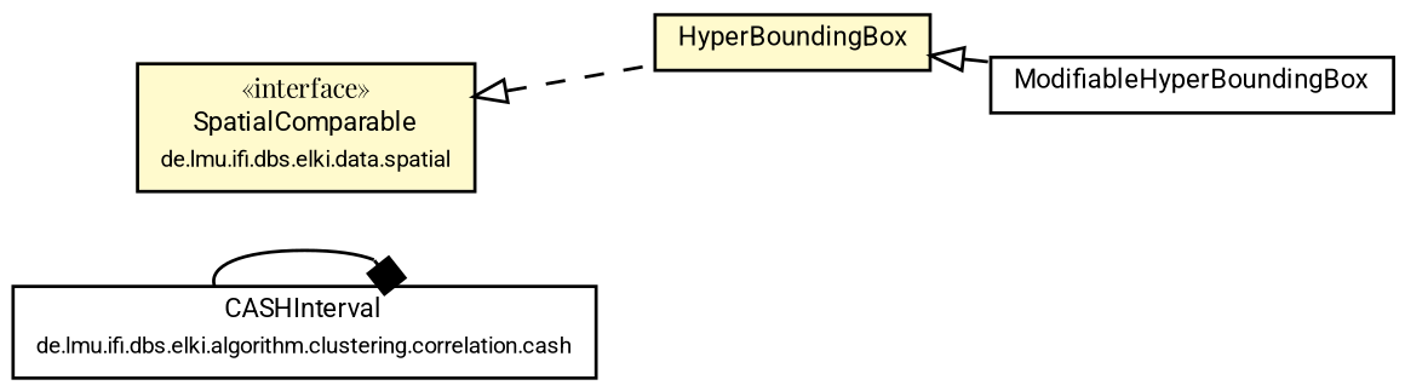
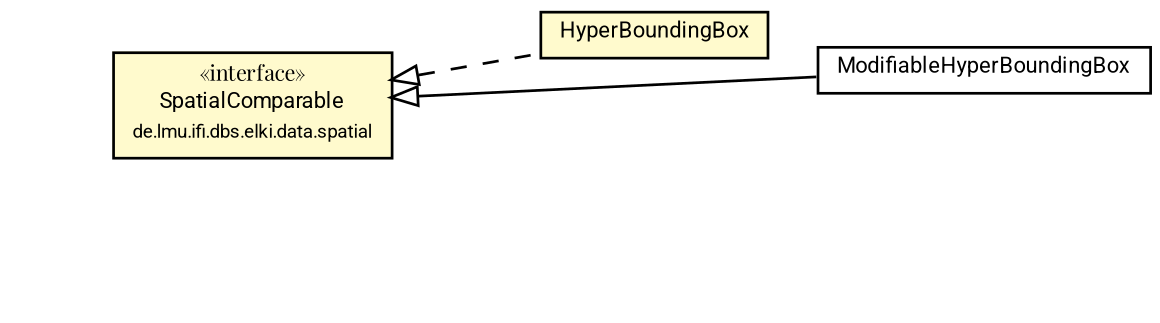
  digraph {
    fontname="Playfair Display"
    nodesep=0.15
    rankdir=LR
    ranksep=0.25
    node [fontcolor=black fontname="Playfair Display" fontsize=8 margin=0 shape=plaintext]
    edge [color=black fontname="Playfair Display" fontsize=7 labelfontname=Roboto labelfontsize=7 arrowtail=empty dir=back]
-   n1 [height=0 label=<<table title="de.lmu.ifi.dbs.elki.algorithm.clustering.correlation.cash.CASHInterval" border="0" cellborder="1" cellspacing="0" cellpadding="2" href="../algorithm/clustering/correlation/cash/CASHInterval.html" target="_parent"> 		<tr><td><table border="0" cellspacing="0" cellpadding="1"> 		<tr><td align="center" balign="center"> <font face="Roboto">CASHInterval</font> </td></tr> 		<tr><td align="center" balign="center"> <font face="Roboto" point-size="7.0">de.lmu.ifi.dbs.elki.algorithm.clustering.correlation.cash</font> </td></tr> 		</table></td></tr> 		</table>> width=0]
    n2 [height=0 label=<<table title="de.lmu.ifi.dbs.elki.data.spatial.SpatialComparable" border="0" cellborder="1" cellspacing="0" cellpadding="2" bgcolor="LemonChiffon" href="spatial/SpatialComparable.html" target="_parent"> 		<tr><td><table border="0" cellspacing="0" cellpadding="1"> 		<tr><td align="center" balign="center"> &#171;interface&#187; </td></tr> 		<tr><td align="center" balign="center"> <font face="Roboto">SpatialComparable</font> </td></tr> 		<tr><td align="center" balign="center"> <font face="Roboto" point-size="7.0">de.lmu.ifi.dbs.elki.data.spatial</font> </td></tr> 		</table></td></tr> 		</table>> width=0]
    n3 [height=0 label=<<table title="de.lmu.ifi.dbs.elki.data.HyperBoundingBox" border="0" cellborder="1" cellspacing="0" cellpadding="2" bgcolor="lemonChiffon" href="HyperBoundingBox.html" target="_parent"> 		<tr><td><table border="0" cellspacing="0" cellpadding="1"> 		<tr><td align="center" balign="center"> <font face="Roboto">HyperBoundingBox</font> </td></tr> 		</table></td></tr> 		</table>> width=0]
    n4 [height=0 label=<<table title="de.lmu.ifi.dbs.elki.data.ModifiableHyperBoundingBox" border="0" cellborder="1" cellspacing="0" cellpadding="2" href="ModifiableHyperBoundingBox.html" target="_parent"> 		<tr><td><table border="0" cellspacing="0" cellpadding="1"> 		<tr><td align="center" balign="center"> <font face="Roboto">ModifiableHyperBoundingBox</font> </td></tr> 		</table></td></tr> 		</table>> width=0]
-   n1 -> n1 [arrowhead=box weight=1 arrowtail="" dir=""]
    n2 -> n3 [style=dashed weight=9]
-   n3 -> n4 [weight=10]
+   n2 -> n4 [weight=10]
  }
